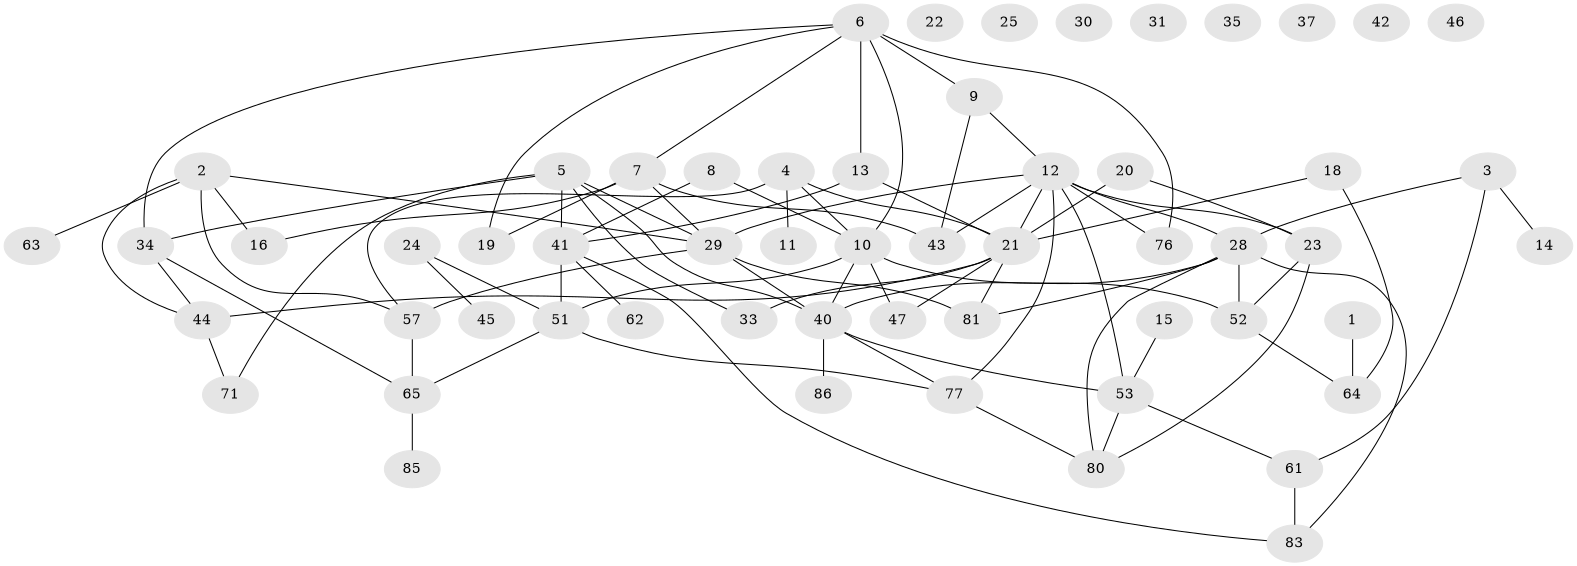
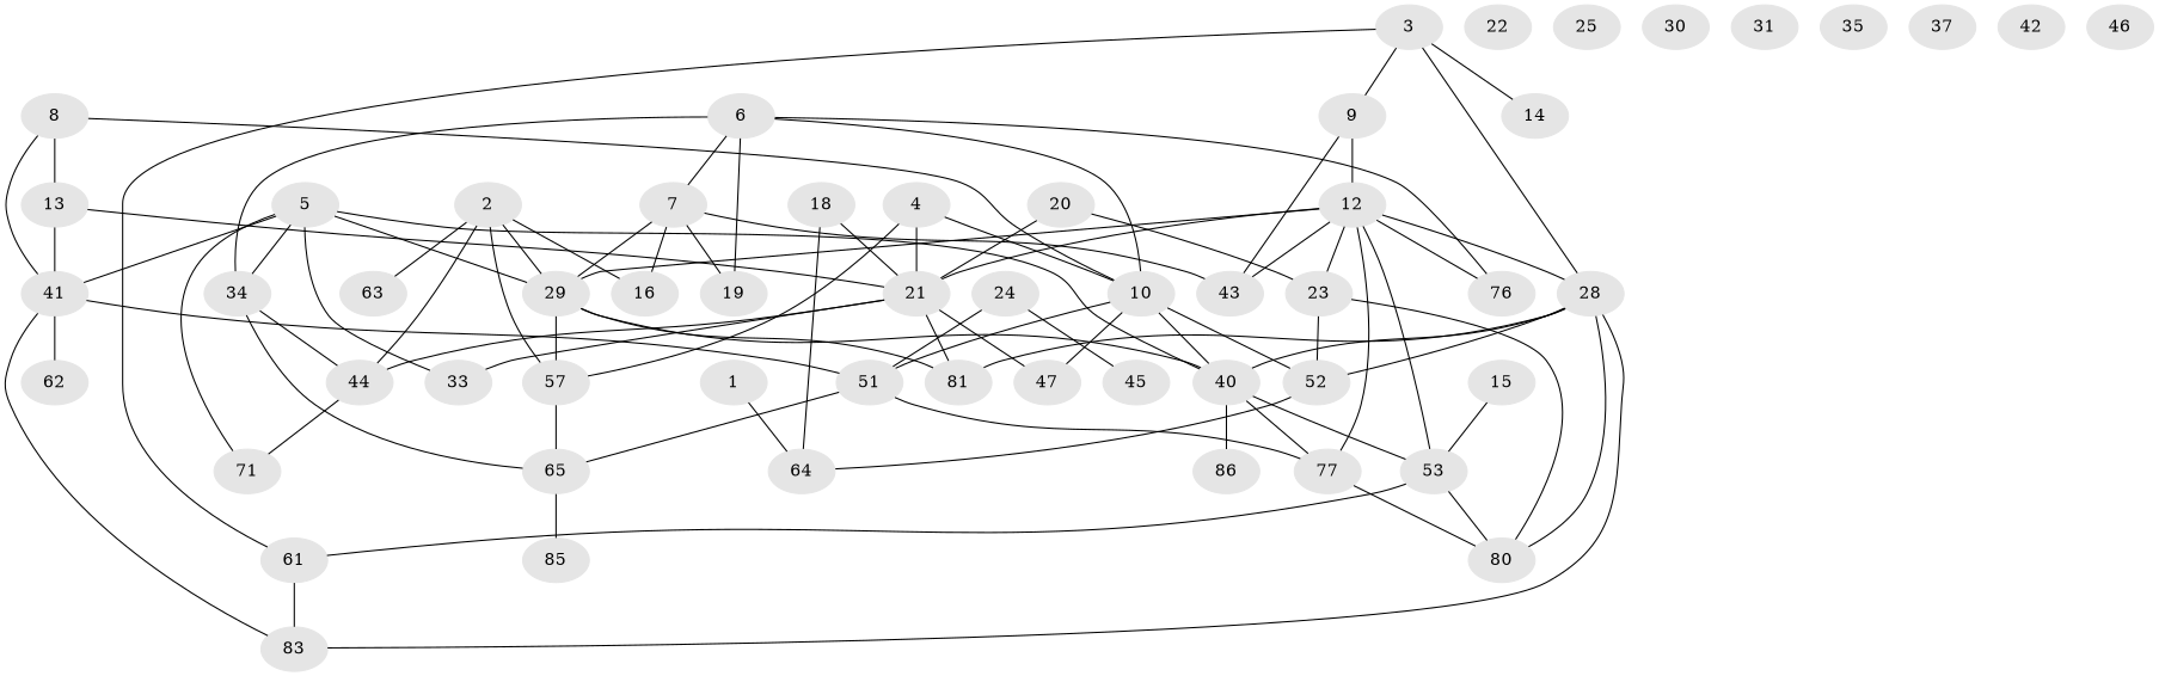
  graph {
    node [color=gray90 style=filled]
    1 [super="+73"]
    64
    2 [super="+17"]
    16 [super="+56"]
    29 [super="+54"]
    44 [super="+49"]
    57 [super="+72"]
    63
    40 [super="+48"]
    81
    71
    65 [super="+66"]
    3 [super="+36"]
    9 [super="+69"]
    14
    28
    61 [super="+70"]
    43
    12 [super="+75"]
    52 [super="+60"]
    80 [super="+84"]
    83
    4 [super="+26"]
    10 [super="+50"]
-   11
    21 [super="+27"]
    47
    51 [super="+82"]
    33 [super="+67"]
    53 [super="+58"]
    5 [super="+74"]
    34
    41 [super="+55"]
    77
    86
    62
    6 [super="+32"]
    7 [super="+78"]
    13 [super="+68"]
    19 [super="+39"]
    76
    8
    23 [super="+38"]
    15
    18
    20
    22
    24 [super="+79"]
    45
    25
    30
    31
    85
    35 [super="+59"]
    37
    42
    46
    1 -- 64
    2 -- 16
    2 -- 29
    2 -- 44
    2 -- 57
    2 -- 63
    29 -- 57
    29 -- 40
    29 -- 81
    44 -- 71
    57 -- 65 [weight=2]
    40 -- 53
    40 -- 77
    40 -- 86
    65 -- 85
-   6 -- 9
+   3 -- 9
    3 -- 14
    3 -- 28
    3 -- 61
    9 -- 43
    9 -- 12
    28 -- 40
    28 -- 81
    28 -- 52
    28 -- 80
    28 -- 83
    61 -- 83
    12 -- 29
    12 -- 28
    12 -- 43
    12 -- 21
    12 -- 53 [weight=2]
    12 -- 77
    12 -- 76
    12 -- 23
    52 -- 64
    4 -- 57
    4 -- 10
-   4 -- 11
    4 -- 21
    10 -- 40
    10 -- 52
    10 -- 47
    10 -- 51
    21 -- 44
    21 -- 81
    21 -- 47
    21 -- 33
    51 -- 65
    51 -- 77
    53 -- 61
    53 -- 80
    5 -- 29
    5 -- 40
    5 -- 71
    5 -- 33
    5 -- 34
    5 -- 41
    34 -- 44
    34 -- 65
    41 -- 83
    41 -- 51
    41 -- 62
    77 -- 80
    6 -- 10
    6 -- 34
    6 -- 7
-   6 -- 13
+   8 -- 13
    6 -- 19
    6 -- 76
    7 -- 16
    7 -- 29
    7 -- 43
    7 -- 19
    13 -- 21
    13 -- 41
    8 -- 10
    8 -- 41
    23 -- 52
    23 -- 80
    15 -- 53
    18 -- 64
    18 -- 21
    20 -- 21
    20 -- 23
    24 -- 51
    24 -- 45
  }
